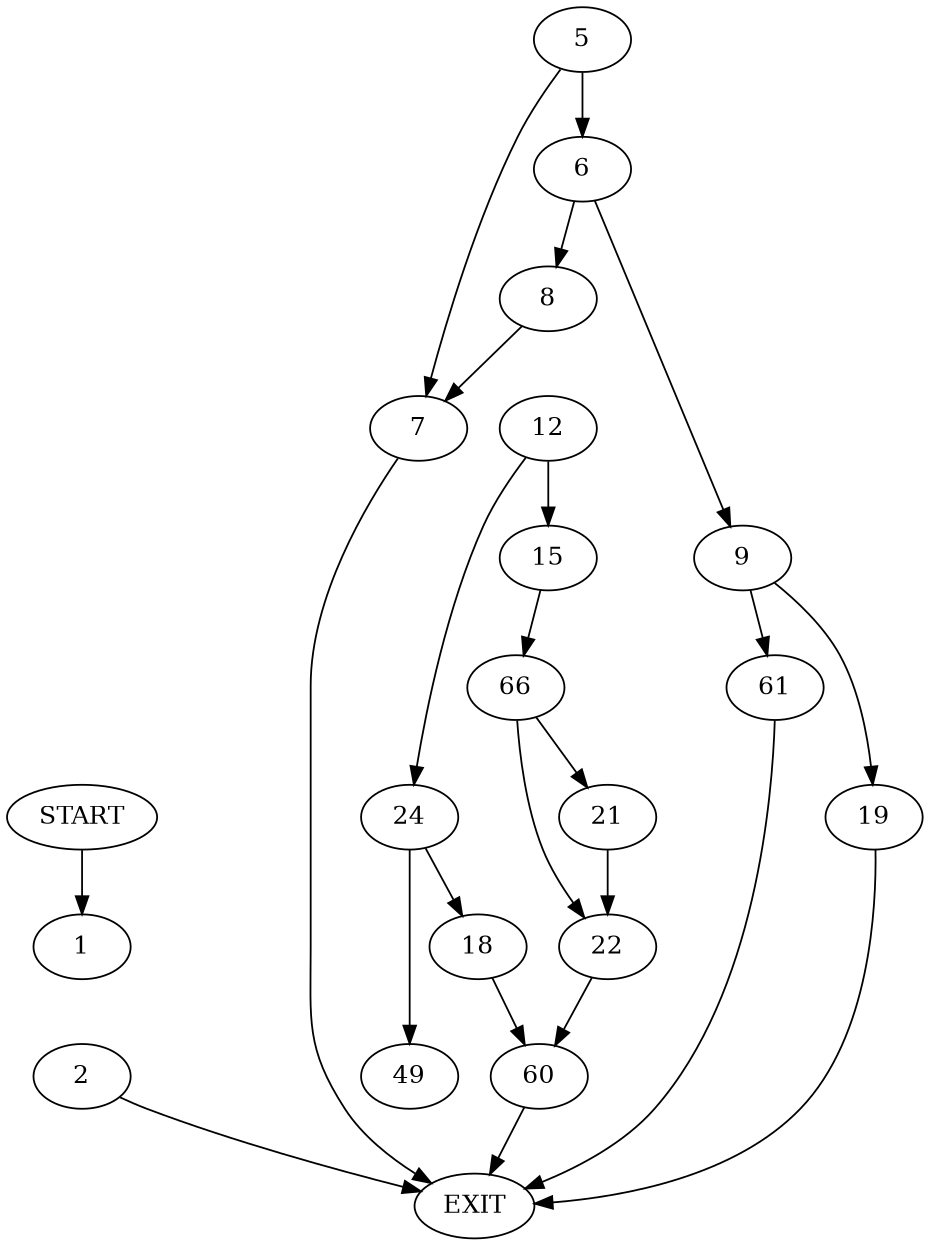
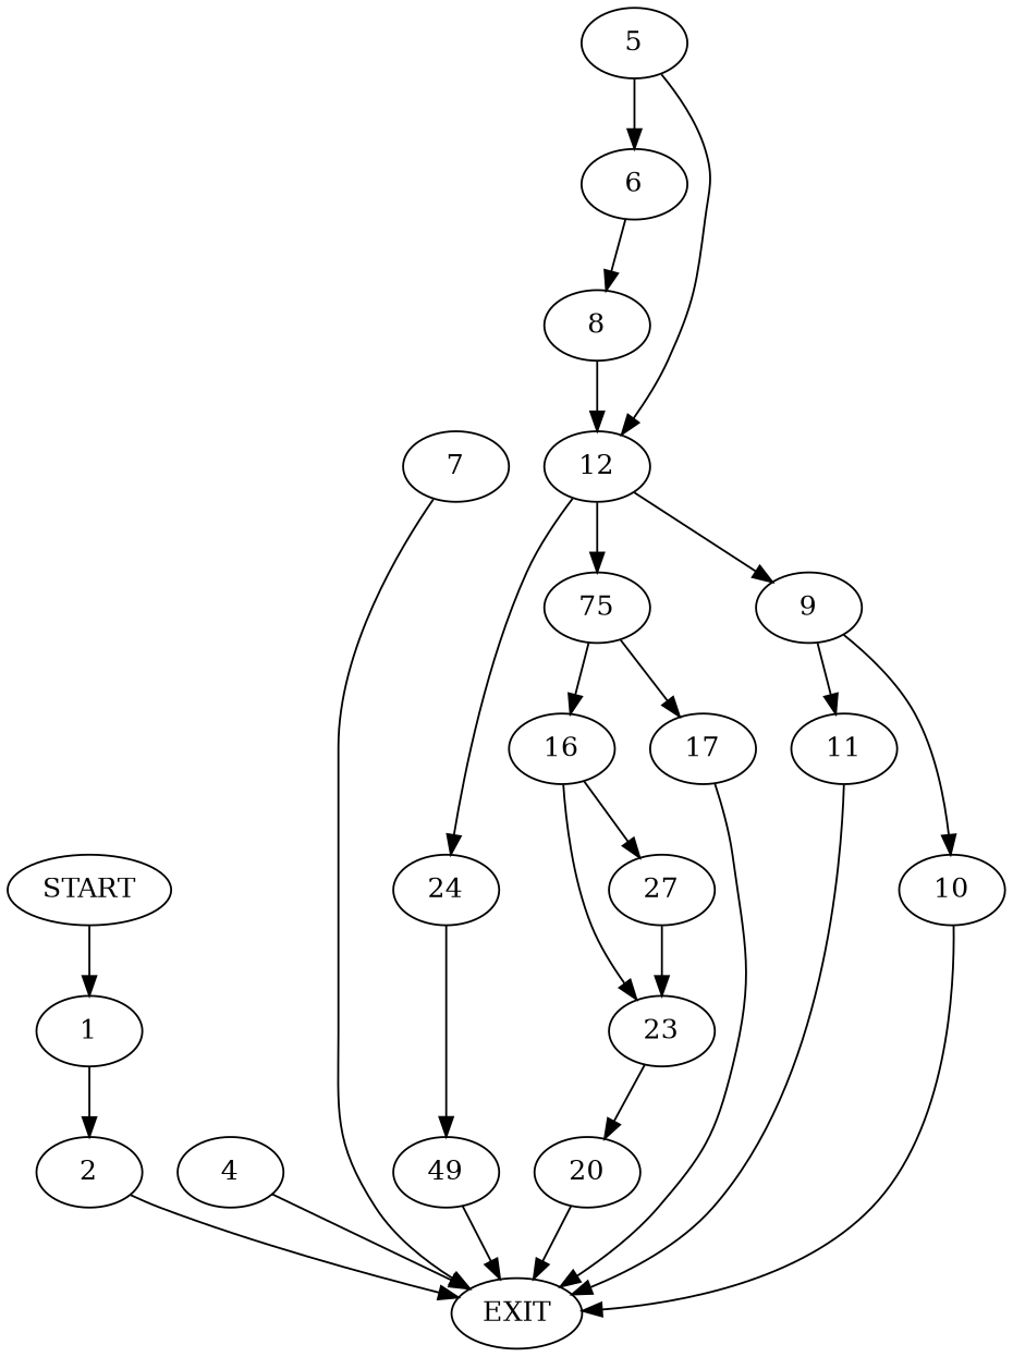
  digraph {
    n1 [label=START]
    1
    2
    n4 [label=EXIT]
+   4
    5
    6
    7
    8
    9
    12
-   10 [label=19]
-   11 [label=61]
+   10
+   11
    n14 [label=24]
-   15
-   18
+   15 [label=75]
    n17 [label=49]
-   16 [label=66]
-   20 [label=60]
-   21
-   22
+   16
+   17
+   20
+   21 [label=27]
+   22 [label=23]
    n1 -> 1
+   1 -> 2
    2 -> n4
+   4 -> n4
    5 -> 6
-   5 -> 7
+   5 -> 12
    6 -> 8
-   6 -> 9
+   12 -> 9
    7 -> n4
-   8 -> 7
+   8 -> 12
    9 -> 10
    9 -> 11
    12 -> n14
    12 -> 15
    10 -> n4
    11 -> n4
-   n14 -> 18
    n14 -> n17
    15 -> 16
-   18 -> 20
+   15 -> 17
+   n17 -> n4
    16 -> 21
    16 -> 22
+   17 -> n4
    20 -> n4
    21 -> 22
    22 -> 20
  }
